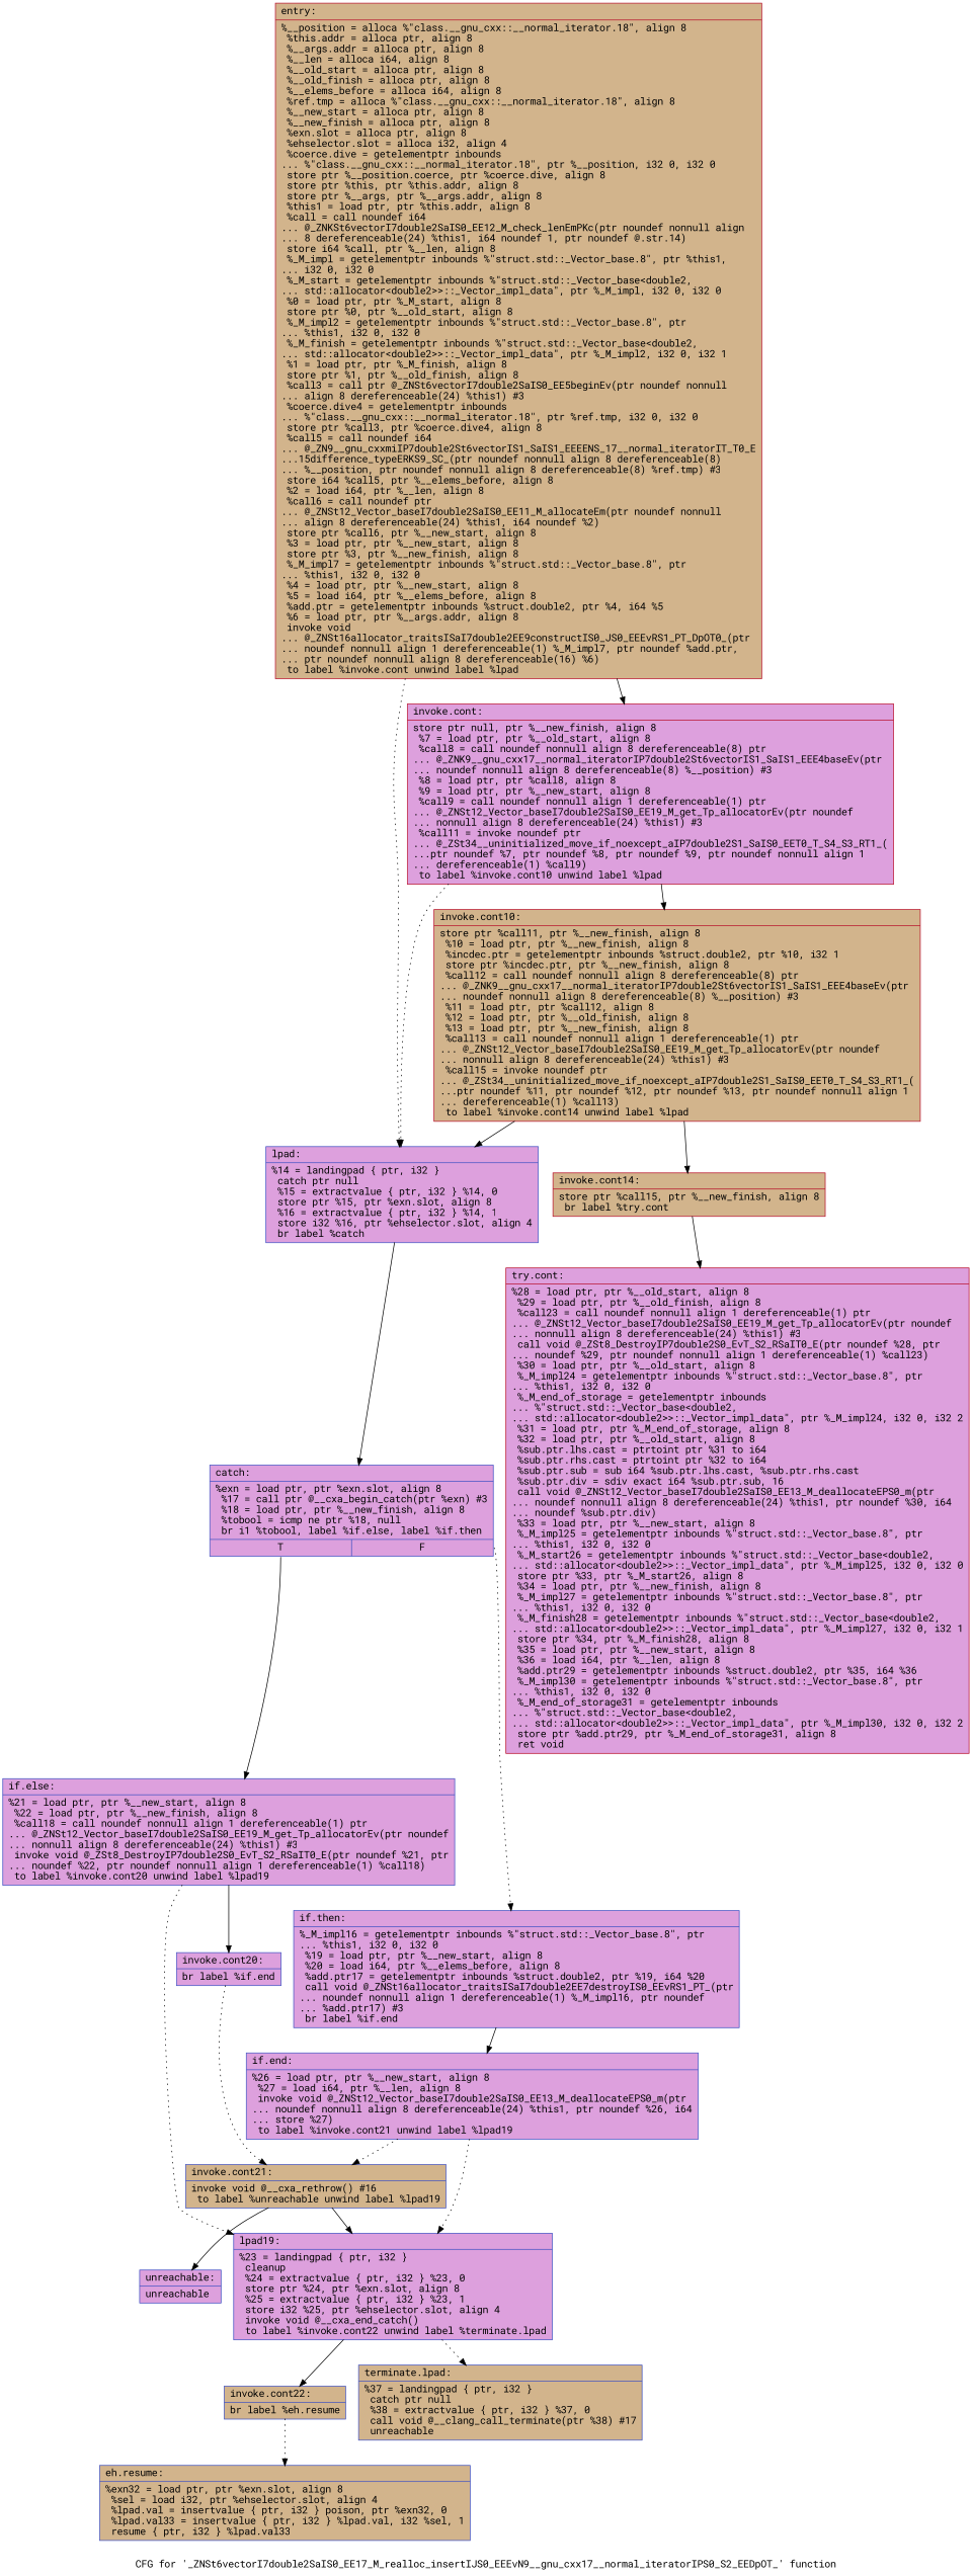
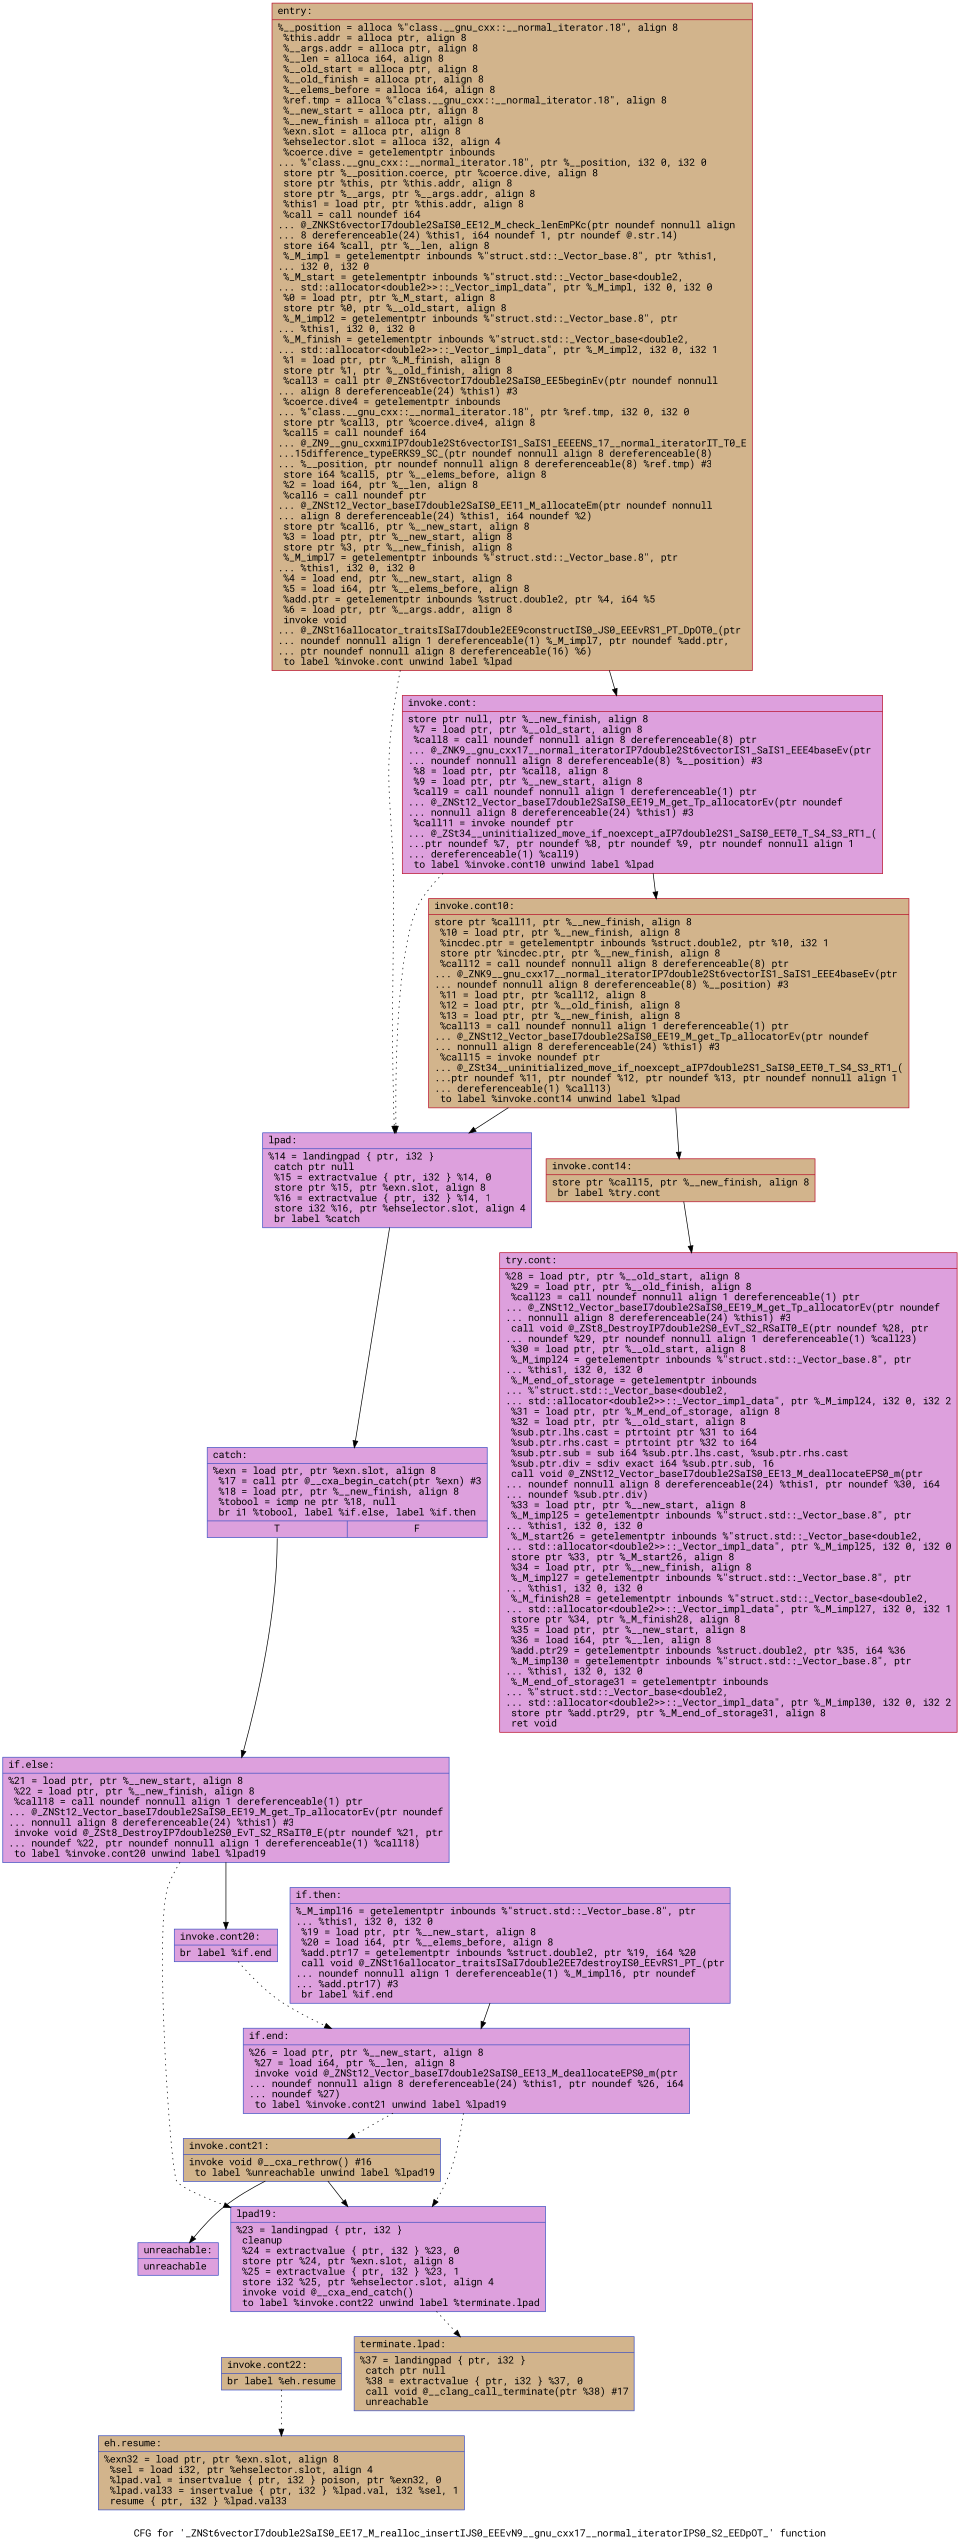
  digraph {
    fontname="Roboto Mono"
    label="CFG for '_ZNSt6vectorI7double2SaIS0_EE17_M_realloc_insertIJS0_EEEvN9__gnu_cxx17__normal_iteratorIPS0_S2_EEDpOT_' function"
    node [color="#3d50c3ff" fillcolor=plum fontname="Roboto Mono" shape=record style=filled]
    edge [fontname="Roboto Mono" style=solid]
-   n1 [color="#b70d28ff" fillcolor=tan label="{entry:\l|  %__position = alloca %\"class.__gnu_cxx::__normal_iterator.18\", align 8\l  %this.addr = alloca ptr, align 8\l  %__args.addr = alloca ptr, align 8\l  %__len = alloca i64, align 8\l  %__old_start = alloca ptr, align 8\l  %__old_finish = alloca ptr, align 8\l  %__elems_before = alloca i64, align 8\l  %ref.tmp = alloca %\"class.__gnu_cxx::__normal_iterator.18\", align 8\l  %__new_start = alloca ptr, align 8\l  %__new_finish = alloca ptr, align 8\l  %exn.slot = alloca ptr, align 8\l  %ehselector.slot = alloca i32, align 4\l  %coerce.dive = getelementptr inbounds\l... %\"class.__gnu_cxx::__normal_iterator.18\", ptr %__position, i32 0, i32 0\l  store ptr %__position.coerce, ptr %coerce.dive, align 8\l  store ptr %this, ptr %this.addr, align 8\l  store ptr %__args, ptr %__args.addr, align 8\l  %this1 = load ptr, ptr %this.addr, align 8\l  %call = call noundef i64\l... @_ZNKSt6vectorI7double2SaIS0_EE12_M_check_lenEmPKc(ptr noundef nonnull align\l... 8 dereferenceable(24) %this1, i64 noundef 1, ptr noundef @.str.14)\l  store i64 %call, ptr %__len, align 8\l  %_M_impl = getelementptr inbounds %\"struct.std::_Vector_base.8\", ptr %this1,\l... i32 0, i32 0\l  %_M_start = getelementptr inbounds %\"struct.std::_Vector_base\<double2,\l... std::allocator\<double2\>\>::_Vector_impl_data\", ptr %_M_impl, i32 0, i32 0\l  %0 = load ptr, ptr %_M_start, align 8\l  store ptr %0, ptr %__old_start, align 8\l  %_M_impl2 = getelementptr inbounds %\"struct.std::_Vector_base.8\", ptr\l... %this1, i32 0, i32 0\l  %_M_finish = getelementptr inbounds %\"struct.std::_Vector_base\<double2,\l... std::allocator\<double2\>\>::_Vector_impl_data\", ptr %_M_impl2, i32 0, i32 1\l  %1 = load ptr, ptr %_M_finish, align 8\l  store ptr %1, ptr %__old_finish, align 8\l  %call3 = call ptr @_ZNSt6vectorI7double2SaIS0_EE5beginEv(ptr noundef nonnull\l... align 8 dereferenceable(24) %this1) #3\l  %coerce.dive4 = getelementptr inbounds\l... %\"class.__gnu_cxx::__normal_iterator.18\", ptr %ref.tmp, i32 0, i32 0\l  store ptr %call3, ptr %coerce.dive4, align 8\l  %call5 = call noundef i64\l... @_ZN9__gnu_cxxmiIP7double2St6vectorIS1_SaIS1_EEEENS_17__normal_iteratorIT_T0_E\l...15difference_typeERKS9_SC_(ptr noundef nonnull align 8 dereferenceable(8)\l... %__position, ptr noundef nonnull align 8 dereferenceable(8) %ref.tmp) #3\l  store i64 %call5, ptr %__elems_before, align 8\l  %2 = load i64, ptr %__len, align 8\l  %call6 = call noundef ptr\l... @_ZNSt12_Vector_baseI7double2SaIS0_EE11_M_allocateEm(ptr noundef nonnull\l... align 8 dereferenceable(24) %this1, i64 noundef %2)\l  store ptr %call6, ptr %__new_start, align 8\l  %3 = load ptr, ptr %__new_start, align 8\l  store ptr %3, ptr %__new_finish, align 8\l  %_M_impl7 = getelementptr inbounds %\"struct.std::_Vector_base.8\", ptr\l... %this1, i32 0, i32 0\l  %4 = load ptr, ptr %__new_start, align 8\l  %5 = load i64, ptr %__elems_before, align 8\l  %add.ptr = getelementptr inbounds %struct.double2, ptr %4, i64 %5\l  %6 = load ptr, ptr %__args.addr, align 8\l  invoke void\l... @_ZNSt16allocator_traitsISaI7double2EE9constructIS0_JS0_EEEvRS1_PT_DpOT0_(ptr\l... noundef nonnull align 1 dereferenceable(1) %_M_impl7, ptr noundef %add.ptr,\l... ptr noundef nonnull align 8 dereferenceable(16) %6)\l          to label %invoke.cont unwind label %lpad\l}"]
+   n1 [color="#b70d28ff" fillcolor=tan label="{entry:\l|  %__position = alloca %\"class.__gnu_cxx::__normal_iterator.18\", align 8\l  %this.addr = alloca ptr, align 8\l  %__args.addr = alloca ptr, align 8\l  %__len = alloca i64, align 8\l  %__old_start = alloca ptr, align 8\l  %__old_finish = alloca ptr, align 8\l  %__elems_before = alloca i64, align 8\l  %ref.tmp = alloca %\"class.__gnu_cxx::__normal_iterator.18\", align 8\l  %__new_start = alloca ptr, align 8\l  %__new_finish = alloca ptr, align 8\l  %exn.slot = alloca ptr, align 8\l  %ehselector.slot = alloca i32, align 4\l  %coerce.dive = getelementptr inbounds\l... %\"class.__gnu_cxx::__normal_iterator.18\", ptr %__position, i32 0, i32 0\l  store ptr %__position.coerce, ptr %coerce.dive, align 8\l  store ptr %this, ptr %this.addr, align 8\l  store ptr %__args, ptr %__args.addr, align 8\l  %this1 = load ptr, ptr %this.addr, align 8\l  %call = call noundef i64\l... @_ZNKSt6vectorI7double2SaIS0_EE12_M_check_lenEmPKc(ptr noundef nonnull align\l... 8 dereferenceable(24) %this1, i64 noundef 1, ptr noundef @.str.14)\l  store i64 %call, ptr %__len, align 8\l  %_M_impl = getelementptr inbounds %\"struct.std::_Vector_base.8\", ptr %this1,\l... i32 0, i32 0\l  %_M_start = getelementptr inbounds %\"struct.std::_Vector_base\<double2,\l... std::allocator\<double2\>\>::_Vector_impl_data\", ptr %_M_impl, i32 0, i32 0\l  %0 = load ptr, ptr %_M_start, align 8\l  store ptr %0, ptr %__old_start, align 8\l  %_M_impl2 = getelementptr inbounds %\"struct.std::_Vector_base.8\", ptr\l... %this1, i32 0, i32 0\l  %_M_finish = getelementptr inbounds %\"struct.std::_Vector_base\<double2,\l... std::allocator\<double2\>\>::_Vector_impl_data\", ptr %_M_impl2, i32 0, i32 1\l  %1 = load ptr, ptr %_M_finish, align 8\l  store ptr %1, ptr %__old_finish, align 8\l  %call3 = call ptr @_ZNSt6vectorI7double2SaIS0_EE5beginEv(ptr noundef nonnull\l... align 8 dereferenceable(24) %this1) #3\l  %coerce.dive4 = getelementptr inbounds\l... %\"class.__gnu_cxx::__normal_iterator.18\", ptr %ref.tmp, i32 0, i32 0\l  store ptr %call3, ptr %coerce.dive4, align 8\l  %call5 = call noundef i64\l... @_ZN9__gnu_cxxmiIP7double2St6vectorIS1_SaIS1_EEEENS_17__normal_iteratorIT_T0_E\l...15difference_typeERKS9_SC_(ptr noundef nonnull align 8 dereferenceable(8)\l... %__position, ptr noundef nonnull align 8 dereferenceable(8) %ref.tmp) #3\l  store i64 %call5, ptr %__elems_before, align 8\l  %2 = load i64, ptr %__len, align 8\l  %call6 = call noundef ptr\l... @_ZNSt12_Vector_baseI7double2SaIS0_EE11_M_allocateEm(ptr noundef nonnull\l... align 8 dereferenceable(24) %this1, i64 noundef %2)\l  store ptr %call6, ptr %__new_start, align 8\l  %3 = load ptr, ptr %__new_start, align 8\l  store ptr %3, ptr %__new_finish, align 8\l  %_M_impl7 = getelementptr inbounds %\"struct.std::_Vector_base.8\", ptr\l... %this1, i32 0, i32 0\l  %4 = load end, ptr %__new_start, align 8\l  %5 = load i64, ptr %__elems_before, align 8\l  %add.ptr = getelementptr inbounds %struct.double2, ptr %4, i64 %5\l  %6 = load ptr, ptr %__args.addr, align 8\l  invoke void\l... @_ZNSt16allocator_traitsISaI7double2EE9constructIS0_JS0_EEEvRS1_PT_DpOT0_(ptr\l... noundef nonnull align 1 dereferenceable(1) %_M_impl7, ptr noundef %add.ptr,\l... ptr noundef nonnull align 8 dereferenceable(16) %6)\l          to label %invoke.cont unwind label %lpad\l}"]
    n2 [color="#b70d28ff" label="{invoke.cont:\l|  store ptr null, ptr %__new_finish, align 8\l  %7 = load ptr, ptr %__old_start, align 8\l  %call8 = call noundef nonnull align 8 dereferenceable(8) ptr\l... @_ZNK9__gnu_cxx17__normal_iteratorIP7double2St6vectorIS1_SaIS1_EEE4baseEv(ptr\l... noundef nonnull align 8 dereferenceable(8) %__position) #3\l  %8 = load ptr, ptr %call8, align 8\l  %9 = load ptr, ptr %__new_start, align 8\l  %call9 = call noundef nonnull align 1 dereferenceable(1) ptr\l... @_ZNSt12_Vector_baseI7double2SaIS0_EE19_M_get_Tp_allocatorEv(ptr noundef\l... nonnull align 8 dereferenceable(24) %this1) #3\l  %call11 = invoke noundef ptr\l... @_ZSt34__uninitialized_move_if_noexcept_aIP7double2S1_SaIS0_EET0_T_S4_S3_RT1_(\l...ptr noundef %7, ptr noundef %8, ptr noundef %9, ptr noundef nonnull align 1\l... dereferenceable(1) %call9)\l          to label %invoke.cont10 unwind label %lpad\l}"]
    n3 [label="{lpad:\l|  %14 = landingpad \{ ptr, i32 \}\l          catch ptr null\l  %15 = extractvalue \{ ptr, i32 \} %14, 0\l  store ptr %15, ptr %exn.slot, align 8\l  %16 = extractvalue \{ ptr, i32 \} %14, 1\l  store i32 %16, ptr %ehselector.slot, align 4\l  br label %catch\l}"]
    n4 [color="#b70d28ff" fillcolor=tan label="{invoke.cont10:\l|  store ptr %call11, ptr %__new_finish, align 8\l  %10 = load ptr, ptr %__new_finish, align 8\l  %incdec.ptr = getelementptr inbounds %struct.double2, ptr %10, i32 1\l  store ptr %incdec.ptr, ptr %__new_finish, align 8\l  %call12 = call noundef nonnull align 8 dereferenceable(8) ptr\l... @_ZNK9__gnu_cxx17__normal_iteratorIP7double2St6vectorIS1_SaIS1_EEE4baseEv(ptr\l... noundef nonnull align 8 dereferenceable(8) %__position) #3\l  %11 = load ptr, ptr %call12, align 8\l  %12 = load ptr, ptr %__old_finish, align 8\l  %13 = load ptr, ptr %__new_finish, align 8\l  %call13 = call noundef nonnull align 1 dereferenceable(1) ptr\l... @_ZNSt12_Vector_baseI7double2SaIS0_EE19_M_get_Tp_allocatorEv(ptr noundef\l... nonnull align 8 dereferenceable(24) %this1) #3\l  %call15 = invoke noundef ptr\l... @_ZSt34__uninitialized_move_if_noexcept_aIP7double2S1_SaIS0_EET0_T_S4_S3_RT1_(\l...ptr noundef %11, ptr noundef %12, ptr noundef %13, ptr noundef nonnull align 1\l... dereferenceable(1) %call13)\l          to label %invoke.cont14 unwind label %lpad\l}"]
    n5 [label="{catch:\l|  %exn = load ptr, ptr %exn.slot, align 8\l  %17 = call ptr @__cxa_begin_catch(ptr %exn) #3\l  %18 = load ptr, ptr %__new_finish, align 8\l  %tobool = icmp ne ptr %18, null\l  br i1 %tobool, label %if.else, label %if.then\l|{<s0>T|<s1>F}}"]
    n6 [color="#b70d28ff" fillcolor=tan label="{invoke.cont14:\l|  store ptr %call15, ptr %__new_finish, align 8\l  br label %try.cont\l}"]
    n7 [label="{if.else:\l|  %21 = load ptr, ptr %__new_start, align 8\l  %22 = load ptr, ptr %__new_finish, align 8\l  %call18 = call noundef nonnull align 1 dereferenceable(1) ptr\l... @_ZNSt12_Vector_baseI7double2SaIS0_EE19_M_get_Tp_allocatorEv(ptr noundef\l... nonnull align 8 dereferenceable(24) %this1) #3\l  invoke void @_ZSt8_DestroyIP7double2S0_EvT_S2_RSaIT0_E(ptr noundef %21, ptr\l... noundef %22, ptr noundef nonnull align 1 dereferenceable(1) %call18)\l          to label %invoke.cont20 unwind label %lpad19\l}"]
    n8 [label="{if.then:\l|  %_M_impl16 = getelementptr inbounds %\"struct.std::_Vector_base.8\", ptr\l... %this1, i32 0, i32 0\l  %19 = load ptr, ptr %__new_start, align 8\l  %20 = load i64, ptr %__elems_before, align 8\l  %add.ptr17 = getelementptr inbounds %struct.double2, ptr %19, i64 %20\l  call void @_ZNSt16allocator_traitsISaI7double2EE7destroyIS0_EEvRS1_PT_(ptr\l... noundef nonnull align 1 dereferenceable(1) %_M_impl16, ptr noundef\l... %add.ptr17) #3\l  br label %if.end\l}"]
    n9 [color="#b70d28ff" label="{try.cont:\l|  %28 = load ptr, ptr %__old_start, align 8\l  %29 = load ptr, ptr %__old_finish, align 8\l  %call23 = call noundef nonnull align 1 dereferenceable(1) ptr\l... @_ZNSt12_Vector_baseI7double2SaIS0_EE19_M_get_Tp_allocatorEv(ptr noundef\l... nonnull align 8 dereferenceable(24) %this1) #3\l  call void @_ZSt8_DestroyIP7double2S0_EvT_S2_RSaIT0_E(ptr noundef %28, ptr\l... noundef %29, ptr noundef nonnull align 1 dereferenceable(1) %call23)\l  %30 = load ptr, ptr %__old_start, align 8\l  %_M_impl24 = getelementptr inbounds %\"struct.std::_Vector_base.8\", ptr\l... %this1, i32 0, i32 0\l  %_M_end_of_storage = getelementptr inbounds\l... %\"struct.std::_Vector_base\<double2,\l... std::allocator\<double2\>\>::_Vector_impl_data\", ptr %_M_impl24, i32 0, i32 2\l  %31 = load ptr, ptr %_M_end_of_storage, align 8\l  %32 = load ptr, ptr %__old_start, align 8\l  %sub.ptr.lhs.cast = ptrtoint ptr %31 to i64\l  %sub.ptr.rhs.cast = ptrtoint ptr %32 to i64\l  %sub.ptr.sub = sub i64 %sub.ptr.lhs.cast, %sub.ptr.rhs.cast\l  %sub.ptr.div = sdiv exact i64 %sub.ptr.sub, 16\l  call void @_ZNSt12_Vector_baseI7double2SaIS0_EE13_M_deallocateEPS0_m(ptr\l... noundef nonnull align 8 dereferenceable(24) %this1, ptr noundef %30, i64\l... noundef %sub.ptr.div)\l  %33 = load ptr, ptr %__new_start, align 8\l  %_M_impl25 = getelementptr inbounds %\"struct.std::_Vector_base.8\", ptr\l... %this1, i32 0, i32 0\l  %_M_start26 = getelementptr inbounds %\"struct.std::_Vector_base\<double2,\l... std::allocator\<double2\>\>::_Vector_impl_data\", ptr %_M_impl25, i32 0, i32 0\l  store ptr %33, ptr %_M_start26, align 8\l  %34 = load ptr, ptr %__new_finish, align 8\l  %_M_impl27 = getelementptr inbounds %\"struct.std::_Vector_base.8\", ptr\l... %this1, i32 0, i32 0\l  %_M_finish28 = getelementptr inbounds %\"struct.std::_Vector_base\<double2,\l... std::allocator\<double2\>\>::_Vector_impl_data\", ptr %_M_impl27, i32 0, i32 1\l  store ptr %34, ptr %_M_finish28, align 8\l  %35 = load ptr, ptr %__new_start, align 8\l  %36 = load i64, ptr %__len, align 8\l  %add.ptr29 = getelementptr inbounds %struct.double2, ptr %35, i64 %36\l  %_M_impl30 = getelementptr inbounds %\"struct.std::_Vector_base.8\", ptr\l... %this1, i32 0, i32 0\l  %_M_end_of_storage31 = getelementptr inbounds\l... %\"struct.std::_Vector_base\<double2,\l... std::allocator\<double2\>\>::_Vector_impl_data\", ptr %_M_impl30, i32 0, i32 2\l  store ptr %add.ptr29, ptr %_M_end_of_storage31, align 8\l  ret void\l}"]
    n10 [label="{invoke.cont20:\l|  br label %if.end\l}"]
    n11 [label="{lpad19:\l|  %23 = landingpad \{ ptr, i32 \}\l          cleanup\l  %24 = extractvalue \{ ptr, i32 \} %23, 0\l  store ptr %24, ptr %exn.slot, align 8\l  %25 = extractvalue \{ ptr, i32 \} %23, 1\l  store i32 %25, ptr %ehselector.slot, align 4\l  invoke void @__cxa_end_catch()\l          to label %invoke.cont22 unwind label %terminate.lpad\l}"]
-   n12 [label="{if.end:\l|  %26 = load ptr, ptr %__new_start, align 8\l  %27 = load i64, ptr %__len, align 8\l  invoke void @_ZNSt12_Vector_baseI7double2SaIS0_EE13_M_deallocateEPS0_m(ptr\l... noundef nonnull align 8 dereferenceable(24) %this1, ptr noundef %26, i64\l... store %27)\l          to label %invoke.cont21 unwind label %lpad19\l}"]
+   n12 [label="{if.end:\l|  %26 = load ptr, ptr %__new_start, align 8\l  %27 = load i64, ptr %__len, align 8\l  invoke void @_ZNSt12_Vector_baseI7double2SaIS0_EE13_M_deallocateEPS0_m(ptr\l... noundef nonnull align 8 dereferenceable(24) %this1, ptr noundef %26, i64\l... noundef %27)\l          to label %invoke.cont21 unwind label %lpad19\l}"]
    n13 [fillcolor=tan label="{invoke.cont22:\l|  br label %eh.resume\l}"]
    n14 [fillcolor=tan label="{terminate.lpad:\l|  %37 = landingpad \{ ptr, i32 \}\l          catch ptr null\l  %38 = extractvalue \{ ptr, i32 \} %37, 0\l  call void @__clang_call_terminate(ptr %38) #17\l  unreachable\l}"]
    n15 [fillcolor=tan label="{invoke.cont21:\l|  invoke void @__cxa_rethrow() #16\l          to label %unreachable unwind label %lpad19\l}"]
    n16 [label="{unreachable:\l|  unreachable\l}"]
    n17 [fillcolor=tan label="{eh.resume:\l|  %exn32 = load ptr, ptr %exn.slot, align 8\l  %sel = load i32, ptr %ehselector.slot, align 4\l  %lpad.val = insertvalue \{ ptr, i32 \} poison, ptr %exn32, 0\l  %lpad.val33 = insertvalue \{ ptr, i32 \} %lpad.val, i32 %sel, 1\l  resume \{ ptr, i32 \} %lpad.val33\l}"]
    n1 -> n2
    n1 -> n3 [style=dotted]
    n2 -> n3 [style=dotted]
    n2 -> n4
    n3 -> n5
    n4 -> n3
    n4 -> n6
    n5 -> n7 [tailport=s0]
-   n5 -> n8 [style=dotted tailport=s1]
    n6 -> n9
    n7 -> n10
    n7 -> n11 [style=dotted]
    n8 -> n12
-   n10 -> n15 [style=dotted]
-   n11 -> n13
+   n10 -> n12 [style=dotted]
    n11 -> n14 [style=dotted]
    n12 -> n11 [style=dotted]
    n12 -> n15 [style=dotted]
    n13 -> n17 [style=dotted]
    n15 -> n11
    n15 -> n16
  }
